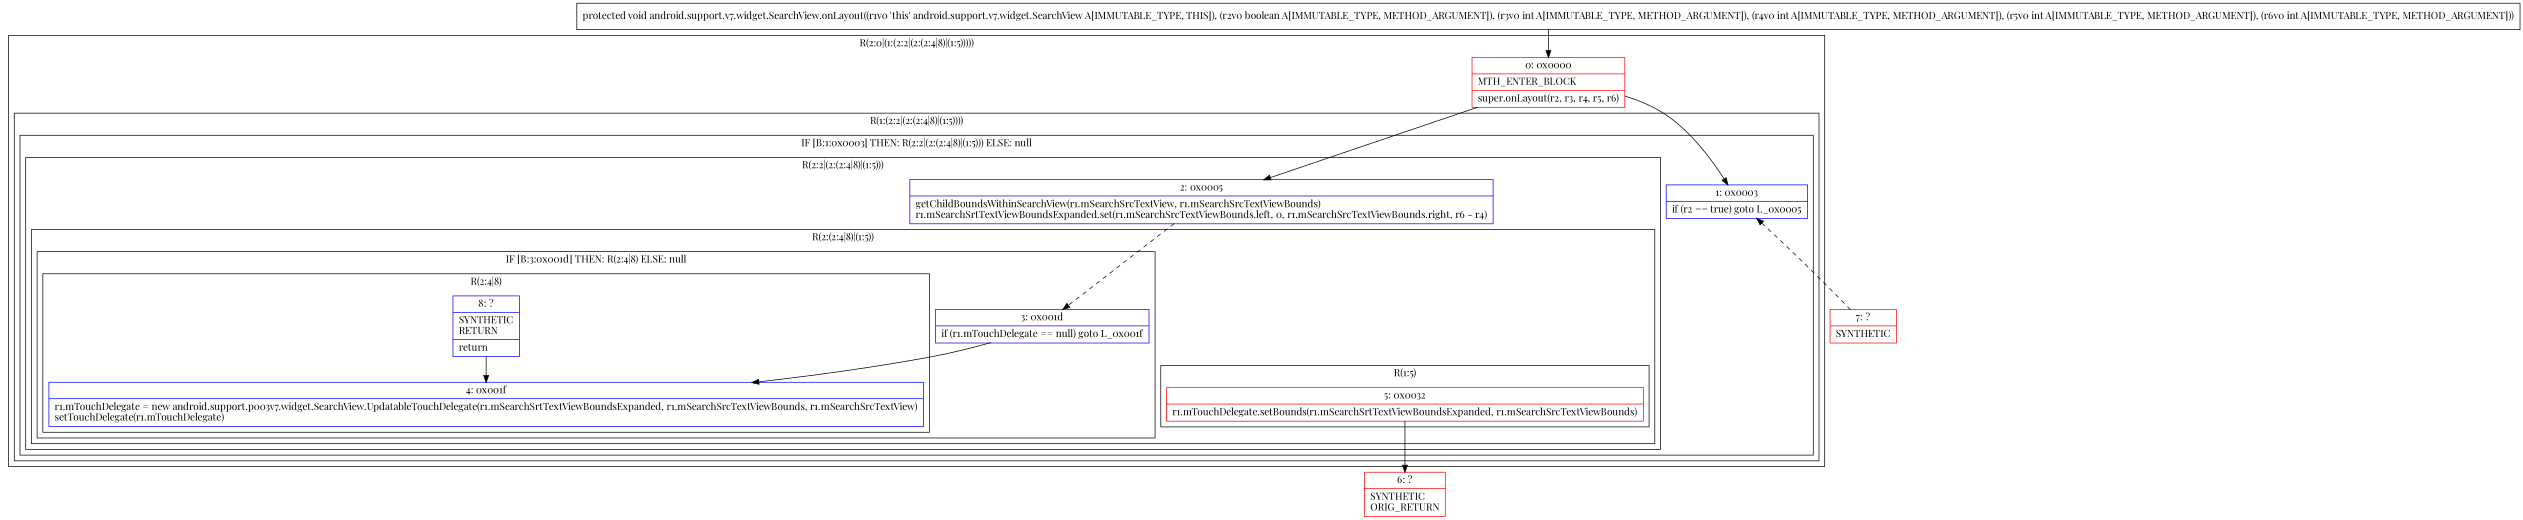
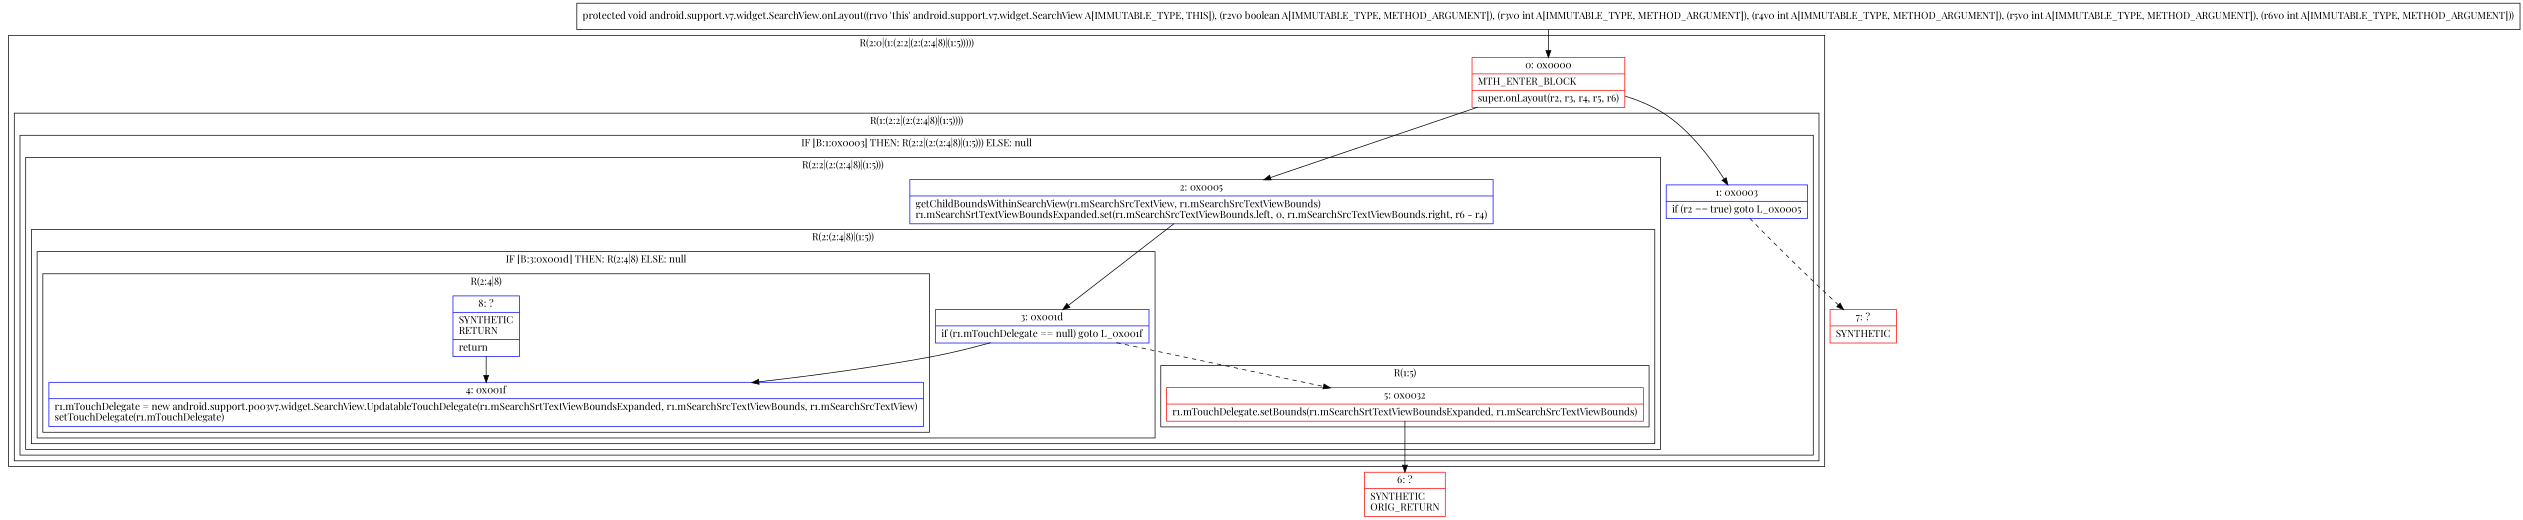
  digraph {
    fontname="Playfair Display"
    node [color=blue fontname="Playfair Display" shape=record]
    edge [fontname="Playfair Display"]
    n1 [label="{4\:\ 0x001f|r1.mTouchDelegate = new android.support.p003v7.widget.SearchView.UpdatableTouchDelegate(r1.mSearchSrtTextViewBoundsExpanded, r1.mSearchSrcTextViewBounds, r1.mSearchSrcTextView)\lsetTouchDelegate(r1.mTouchDelegate)\l}"]
    n2 [label="{8\:\ ?|SYNTHETIC\lRETURN\l|return\l}"]
    n3 [label="{3\:\ 0x001d|if (r1.mTouchDelegate == null) goto L_0x001f\l}"]
    n4 [color=red label="{5\:\ 0x0032|r1.mTouchDelegate.setBounds(r1.mSearchSrtTextViewBoundsExpanded, r1.mSearchSrcTextViewBounds)\l}"]
    n5 [label="{2\:\ 0x0005|getChildBoundsWithinSearchView(r1.mSearchSrcTextView, r1.mSearchSrcTextViewBounds)\lr1.mSearchSrtTextViewBoundsExpanded.set(r1.mSearchSrcTextViewBounds.left, 0, r1.mSearchSrcTextViewBounds.right, r6 \- r4)\l}"]
    n6 [label="{1\:\ 0x0003|if (r2 == true) goto L_0x0005\l}"]
    n7 [color=red label="{0\:\ 0x0000|MTH_ENTER_BLOCK\l|super.onLayout(r2, r3, r4, r5, r6)\l}"]
    n8 [color=red label="{6\:\ ?|SYNTHETIC\lORIG_RETURN\l}"]
    n9 [color=red label="{7\:\ ?|SYNTHETIC\l}"]
    n10 [label="{protected void android.support.v7.widget.SearchView.onLayout((r1v0 'this' android.support.v7.widget.SearchView A[IMMUTABLE_TYPE, THIS]), (r2v0 boolean A[IMMUTABLE_TYPE, METHOD_ARGUMENT]), (r3v0 int A[IMMUTABLE_TYPE, METHOD_ARGUMENT]), (r4v0 int A[IMMUTABLE_TYPE, METHOD_ARGUMENT]), (r5v0 int A[IMMUTABLE_TYPE, METHOD_ARGUMENT]), (r6v0 int A[IMMUTABLE_TYPE, METHOD_ARGUMENT])) }" color=""]
    subgraph cluster_1 {
      label="R(2:0|(1:(2:2|(2:(2:4|8)|(1:5)))))"
      n7
      subgraph cluster_2 {
        label="R(1:(2:2|(2:(2:4|8)|(1:5))))"
        subgraph cluster_3 {
          label="IF [B:1:0x0003] THEN: R(2:2|(2:(2:4|8)|(1:5))) ELSE: null"
          n6
          subgraph cluster_4 {
            label="R(2:2|(2:(2:4|8)|(1:5)))"
            n5
            subgraph cluster_5 {
              label="R(2:(2:4|8)|(1:5))"
              subgraph cluster_6 {
                label="IF [B:3:0x001d] THEN: R(2:4|8) ELSE: null"
                n3
                subgraph cluster_7 {
                  label="R(2:4|8)"
                  n1
                  n2
                }
              }
              subgraph cluster_8 {
                label="R(1:5)"
                n4
              }
            }
          }
        }
      }
    }
    n2 -> n1
    n3 -> n1
+   n3 -> n4 [style=dashed]
    n4 -> n8
-   n5 -> n3 [style=dashed]
-   n9 -> n6 [style=dashed]
+   n5 -> n3
+   n6 -> n9 [style=dashed]
    n7 -> n5
    n7 -> n6
    n10 -> n7
  }
